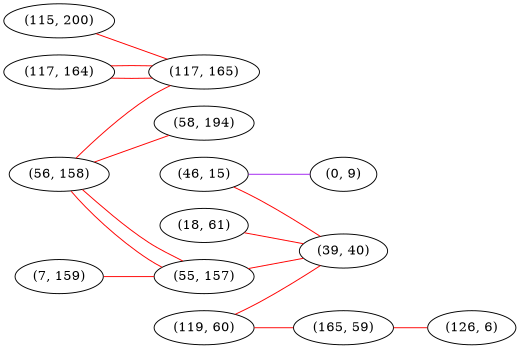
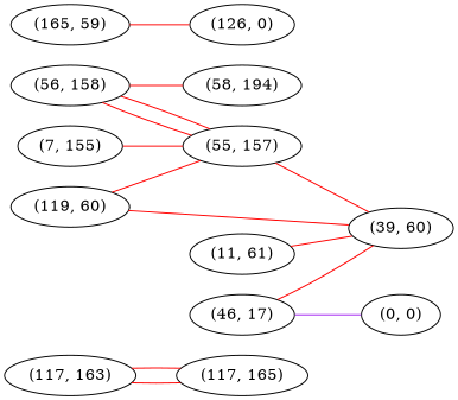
  graph {
    rankdir=LR
    edge [color=red weight=1]
-   "(115, 200)"
    "(117, 165)"
    "(56, 158)"
    "(55, 157)"
    n5 [label="(58, 194)"]
-   "(39, 60)" [label="(39, 40)"]
-   "(46, 17)" [label="(46, 15)"]
-   "(0, 0)" [label="(0, 9)"]
+   "(39, 60)"
+   "(46, 17)"
+   "(0, 0)"
    "(119, 60)"
    "(165, 59)"
-   "(117, 164)"
-   "(126, 6)"
-   "(7, 155)" [label="(7, 159)"]
-   "(11, 61)" [label="(18, 61)"]
-   "(115, 200)" -- "(117, 165)"
-   "(56, 158)" -- "(117, 165)"
+   "(117, 164)" [label="(117, 163)"]
+   "(126, 6)" [label="(126, 0)"]
+   "(7, 155)"
+   "(11, 61)"
    "(56, 158)" -- "(55, 157)"
    "(56, 158)" -- "(55, 157)"
    "(56, 158)" -- n5
    "(55, 157)" -- "(39, 60)"
    "(46, 17)" -- "(39, 60)"
    "(46, 17)" -- "(0, 0)" [color=purple weight=4]
    "(119, 60)" -- "(39, 60)"
-   "(119, 60)" -- "(165, 59)"
+   "(119, 60)" -- "(55, 157)"
    "(165, 59)" -- "(126, 6)"
    "(117, 164)" -- "(117, 165)"
    "(117, 164)" -- "(117, 165)"
    "(7, 155)" -- "(55, 157)"
    "(11, 61)" -- "(39, 60)"
  }
